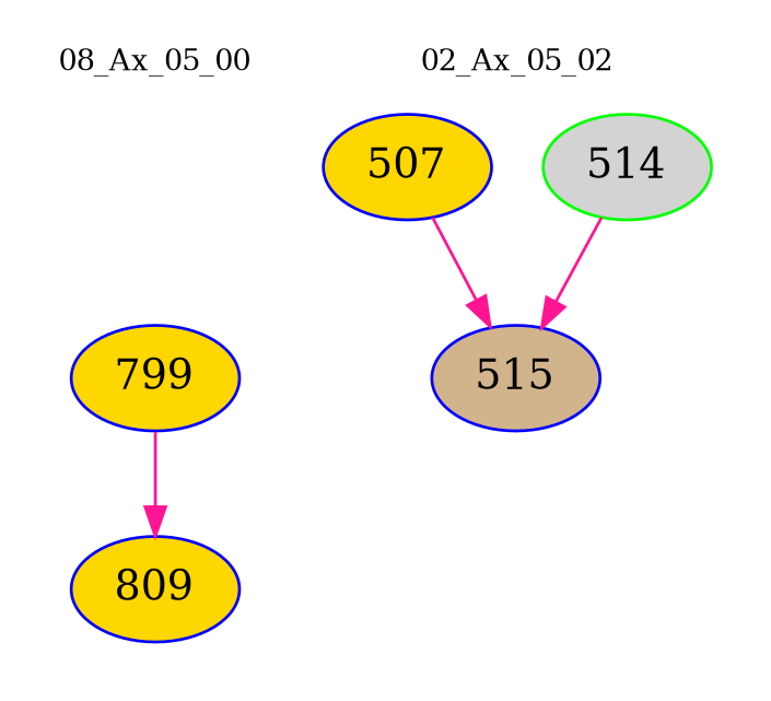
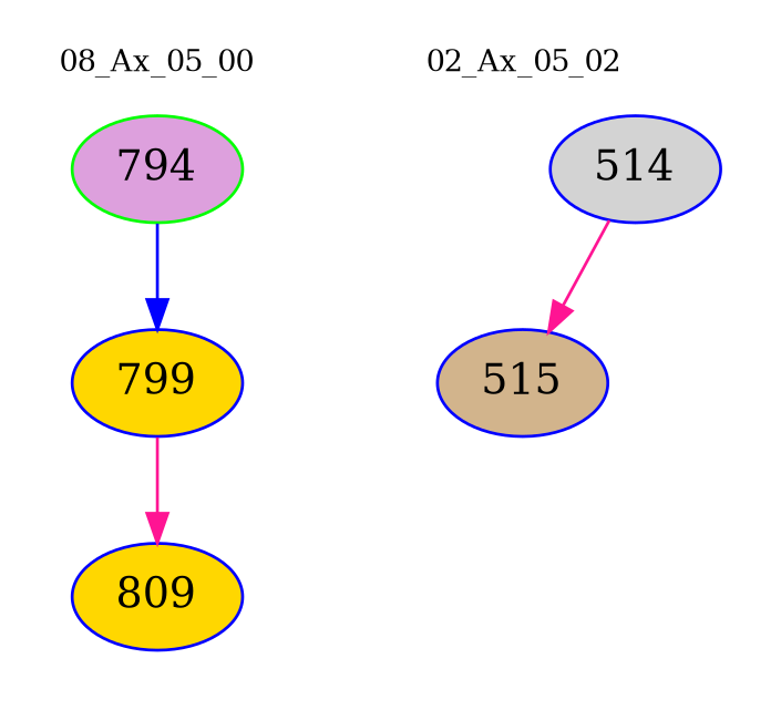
  digraph {
    node [color=blue fillcolor=gold style=filled]
    edge [color=deeppink]
+   n1 [color=green fillcolor=plum label=794]
    n2 [label=799]
    n3 [label=809]
-   n4 [color=green fillcolor=lightgrey label=514]
-   n5 [label=507]
+   n4 [fillcolor=lightgrey label=514]
    n6 [fillcolor=tan label=515]
    subgraph cluster_1 {
      color=white
      fontsize=10
      label="08_Ax_05_00"
+     n1
      n2
      n3
    }
    subgraph cluster_2 {
      color=white
      fontsize=10
      label="02_Ax_05_02"
      n4
-     n5
      n6
    }
+   n1 -> n2 [color=blue]
    n2 -> n3
    n4 -> n6
-   n5 -> n6
  }
